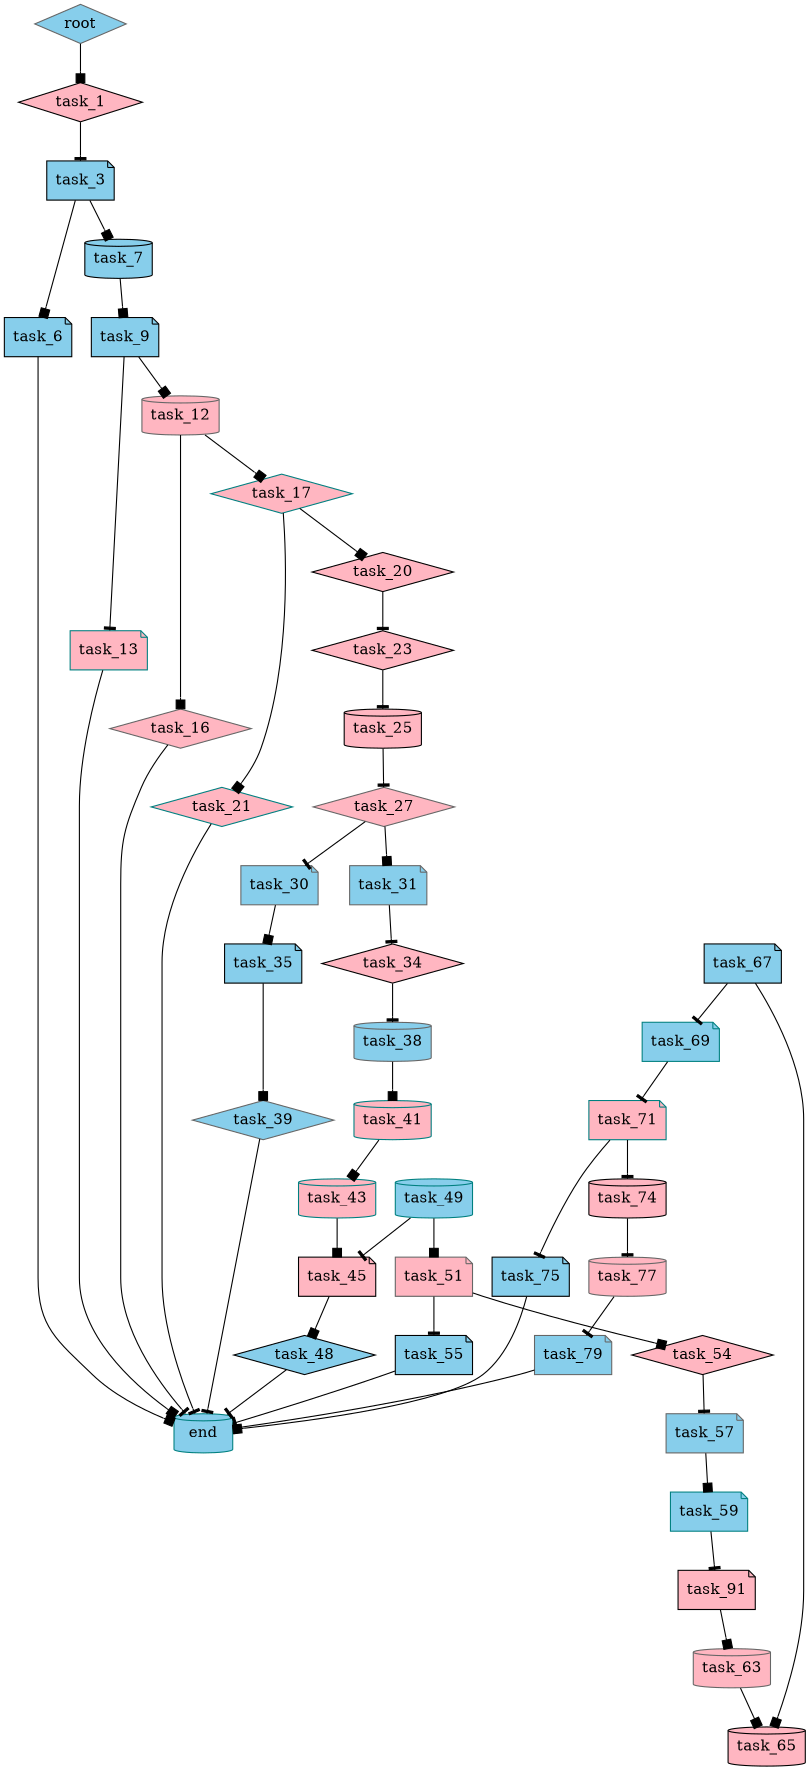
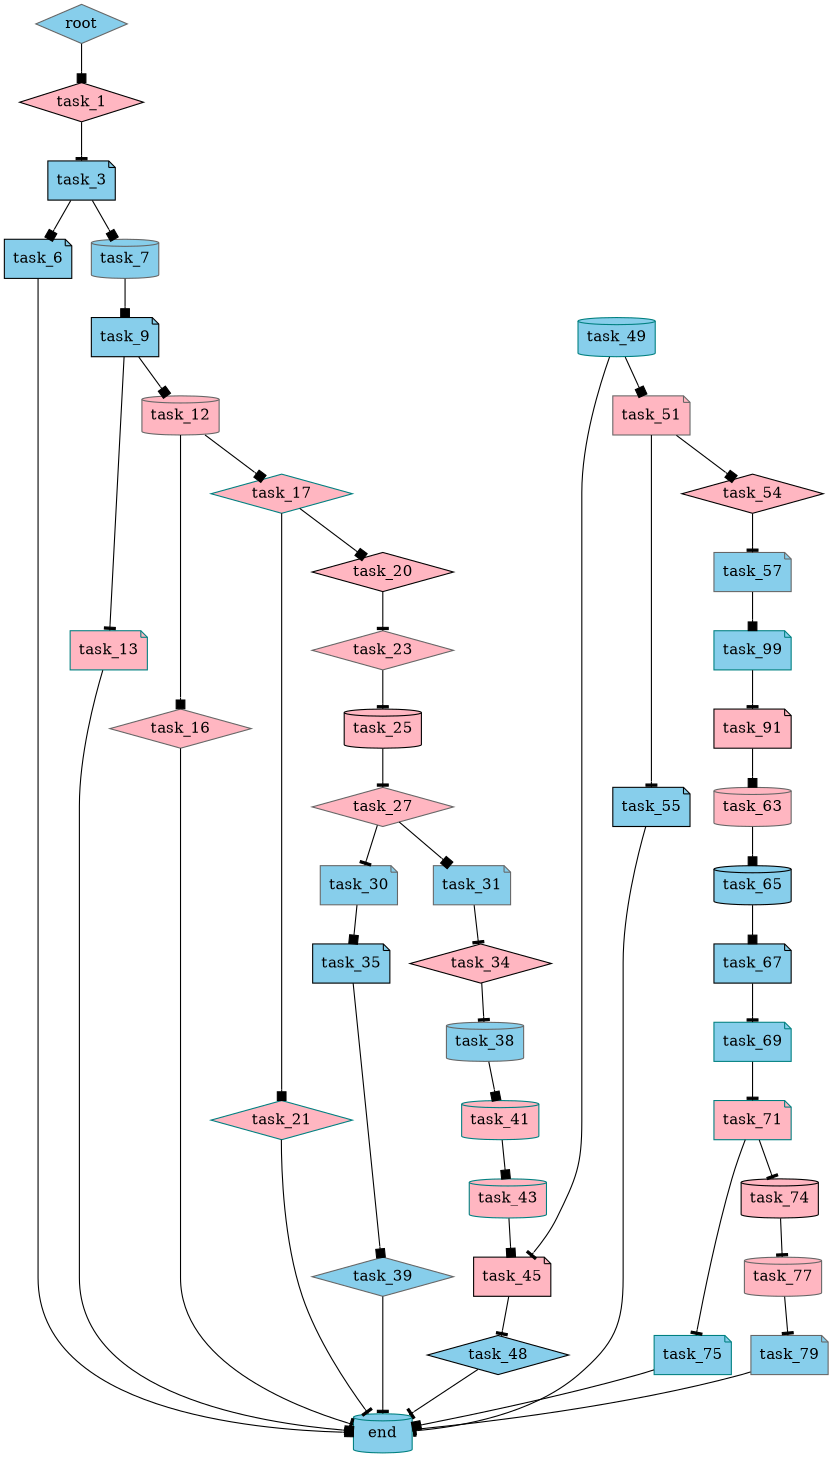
  digraph {
    node [color=black fillcolor=skyblue shape=note style=filled]
    edge [arrowhead=tee]
    root [color=gray40 shape=diamond]
    task_1 [fillcolor=lightpink shape=diamond]
    task_3
    task_6
-   task_7 [shape=cylinder]
+   task_7 [color=gray40 shape=cylinder]
    end [color=teal shape=cylinder]
    task_9
    task_12 [color=gray40 fillcolor=lightpink shape=cylinder]
    task_13 [color=teal fillcolor=lightpink]
    task_16 [color=gray40 fillcolor=lightpink shape=diamond]
    task_17 [color=teal fillcolor=lightpink shape=diamond]
    task_20 [fillcolor=lightpink shape=diamond]
    task_21 [color=teal fillcolor=lightpink shape=diamond]
-   task_23 [fillcolor=lightpink shape=diamond]
+   task_23 [color=gray40 fillcolor=lightpink shape=diamond]
    task_25 [fillcolor=lightpink shape=cylinder]
    task_27 [color=gray40 fillcolor=lightpink shape=diamond]
    task_30 [color=gray40]
    task_31 [color=gray40]
    task_35
    task_34 [fillcolor=lightpink shape=diamond]
    task_39 [color=gray40 shape=diamond]
    task_38 [color=gray40 shape=cylinder]
    task_41 [color=teal fillcolor=lightpink shape=cylinder]
    task_43 [color=teal fillcolor=lightpink shape=cylinder]
    task_45 [fillcolor=lightpink]
    task_48 [shape=diamond]
    task_49 [color=teal shape=cylinder]
    task_51 [color=gray40 fillcolor=lightpink]
    task_54 [fillcolor=lightpink shape=diamond]
    task_55
    task_57 [color=gray40]
-   task_59 [color=teal]
+   task_59 [color=teal label=task_99]
    n33 [fillcolor=lightpink label=task_91]
    task_63 [color=gray40 fillcolor=lightpink shape=cylinder]
-   task_65 [fillcolor=lightpink shape=cylinder]
+   task_65 [shape=cylinder]
    task_67
    task_69 [color=teal]
    task_71 [color=teal fillcolor=lightpink]
    task_74 [fillcolor=lightpink shape=cylinder]
-   task_75
+   task_75 [color=teal]
    task_77 [color=gray40 fillcolor=lightpink shape=cylinder]
    task_79 [color=gray40]
    root -> task_1 [arrowhead=box]
    task_1 -> task_3
    task_3 -> task_6 [arrowhead=box]
    task_3 -> task_7 [arrowhead=box]
    task_6 -> end [arrowhead=box]
    task_7 -> task_9 [arrowhead=box]
    task_9 -> task_12 [arrowhead=box]
    task_9 -> task_13
    task_12 -> task_16 [arrowhead=box]
    task_12 -> task_17 [arrowhead=box]
    task_13 -> end [arrowhead=box]
    task_16 -> end
    task_17 -> task_20 [arrowhead=box]
    task_17 -> task_21 [arrowhead=box]
    task_20 -> task_23
    task_21 -> end
    task_23 -> task_25
    task_25 -> task_27
    task_27 -> task_30
    task_27 -> task_31 [arrowhead=box]
    task_30 -> task_35 [arrowhead=box]
    task_31 -> task_34
    task_35 -> task_39 [arrowhead=box]
    task_34 -> task_38
    task_39 -> end
    task_38 -> task_41 [arrowhead=box]
    task_41 -> task_43 [arrowhead=box]
    task_43 -> task_45 [arrowhead=box]
-   task_45 -> task_48 [arrowhead=box]
+   task_45 -> task_48
    task_48 -> end
    task_49 -> task_45
    task_49 -> task_51 [arrowhead=box]
    task_51 -> task_54 [arrowhead=box]
    task_51 -> task_55
    task_54 -> task_57
    task_55 -> end
    task_57 -> task_59 [arrowhead=box]
    task_59 -> n33
    n33 -> task_63 [arrowhead=box]
    task_63 -> task_65 [arrowhead=box]
-   task_67 -> task_65 [arrowhead=box]
+   task_65 -> task_67 [arrowhead=box]
    task_67 -> task_69
    task_69 -> task_71
    task_71 -> task_74
    task_71 -> task_75
    task_74 -> task_77
    task_75 -> end [arrowhead=box]
    task_77 -> task_79
    task_79 -> end
  }
